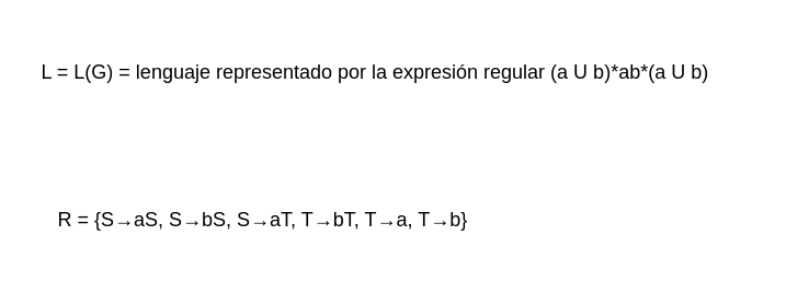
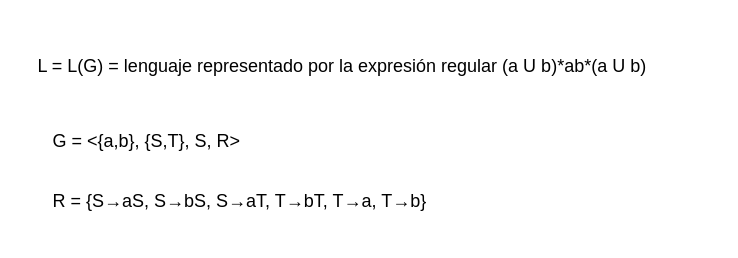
  <mxCell id="0" />
  <mxCell id="1" parent="0" />
  <mxCell id="2" value="&lt;h1&gt;&lt;span style=&quot;font-size: 12px ; font-weight: 400 ; text-align: center&quot;&gt;L = L(G) = lenguaje representado por la expresión regular (a U b)*ab*(a U b)&lt;/span&gt;&lt;br&gt;&lt;/h1&gt;" style="text;html=1;strokeColor=none;fillColor=none;spacing=5;spacingTop=-20;whiteSpace=wrap;overflow=hidden;rounded=0;" vertex="1" parent="1"><mxGeometry x="20" y="20" width="440" height="40" as="geometry" /></mxCell>
+ <mxCell id="3" value="&lt;h1&gt;&lt;font style=&quot;font-size: 12px ; font-weight: normal&quot;&gt;&lt;font&gt;&lt;span style=&quot;text-align: center&quot;&gt;G = &amp;lt;{a,b}, {S,T}, S, R&lt;/span&gt;&lt;/font&gt;&amp;gt;&lt;/font&gt;&lt;/h1&gt;" style="text;html=1;strokeColor=none;fillColor=none;spacing=5;spacingTop=-20;whiteSpace=wrap;overflow=hidden;rounded=0;" vertex="1" parent="1"><mxGeometry x="30" y="70" width="440" height="40" as="geometry" /></mxCell>
  <mxCell id="4" value="&lt;h1&gt;&lt;span style=&quot;font-weight: normal&quot;&gt;&lt;font style=&quot;font-size: 12px&quot;&gt;&lt;font&gt;&lt;span style=&quot;text-align: center&quot;&gt;R = {S&lt;/span&gt;→aS, S→bS, S&lt;/font&gt;→aT, T→bT, T→a, T→b}&lt;/font&gt;&lt;/span&gt;&lt;/h1&gt;" style="text;html=1;strokeColor=none;fillColor=none;spacing=5;spacingTop=-20;whiteSpace=wrap;overflow=hidden;rounded=0;" vertex="1" parent="1"><mxGeometry x="30" y="110" width="440" height="40" as="geometry" /></mxCell>
